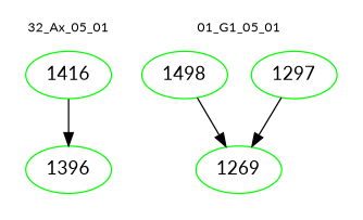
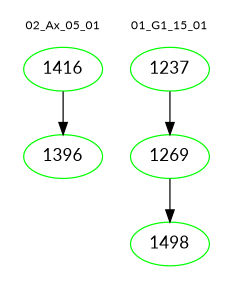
  digraph {
    fontname=Lato
    node [color=green fontname=Lato]
    edge [color=black fontname=Lato]
    n1 [label=1416]
    n2 [label=1396]
-   n3 [label=1297]
+   n3 [label=1237]
    n4 [label=1269]
    n5 [label=1498]
    subgraph cluster_1 {
      color=white
      fontsize=10
-     label="32_Ax_05_01"
+     label="02_Ax_05_01"
      n1
      n2
    }
    subgraph cluster_2 {
      color=white
      fontsize=10
-     label="01_G1_05_01"
+     label="01_G1_15_01"
      n3
      n4
      n5
    }
    n1 -> n2
    n3 -> n4
-   n5 -> n4
+   n4 -> n5
  }
